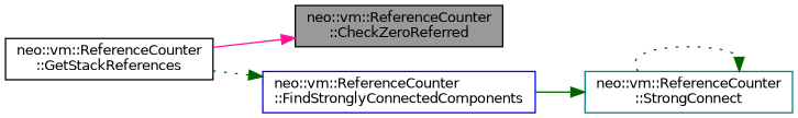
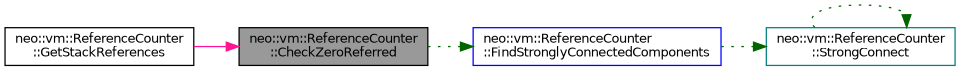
  digraph {
    rankdir=LR
    node [color=black fillcolor=white fontname=Helvetica fontsize=10 shape=box style=filled]
    edge [color=darkgreen fontname=Helvetica fontsize=10 labelfontname=Helvetica labelfontsize=10 style=dotted]
    n1 [fillcolor=grey60 fontcolor=black height=0.2 label="neo::vm::ReferenceCounter\l::CheckZeroReferred" width=0.4]
    n2 [color=blue height=0.2 label="neo::vm::ReferenceCounter\l::FindStronglyConnectedComponents" width=0.4]
    n3 [color=teal height=0.2 label="neo::vm::ReferenceCounter\l::StrongConnect" width=0.4]
    n4 [height=0.2 label="neo::vm::ReferenceCounter\l::GetStackReferences" width=0.4]
-   n4 -> n2
-   n2 -> n3 [style=solid]
+   n1 -> n2
+   n2 -> n3
    n3 -> n3
    n4 -> n1 [color=deeppink style=solid]
  }
